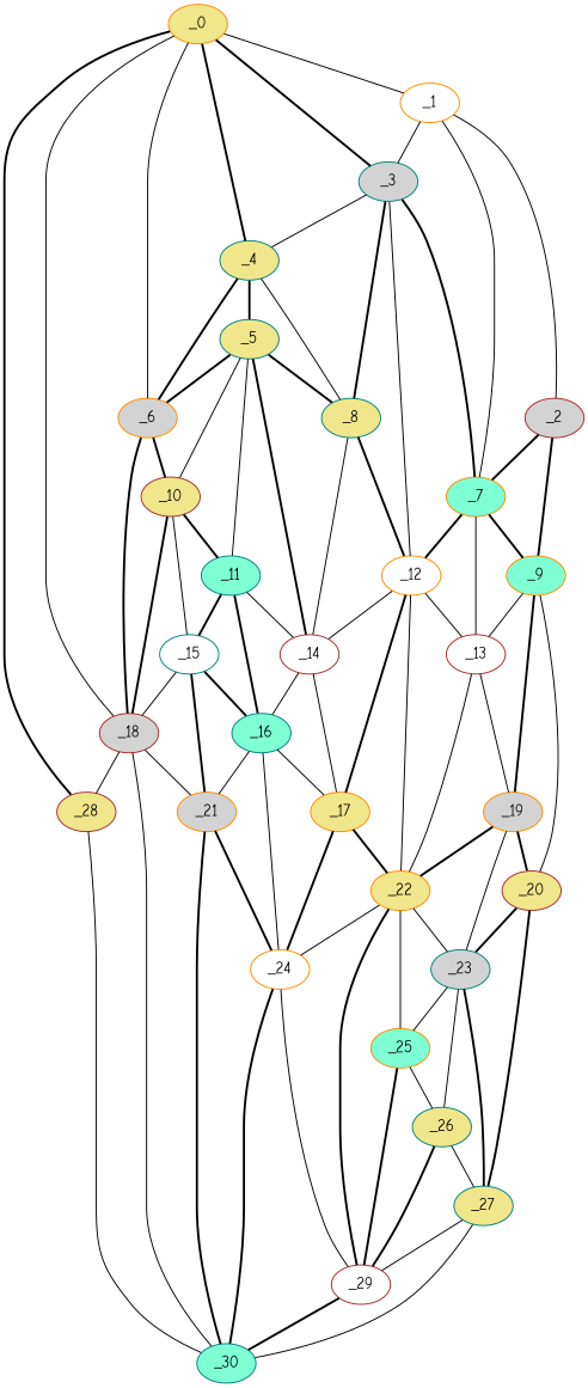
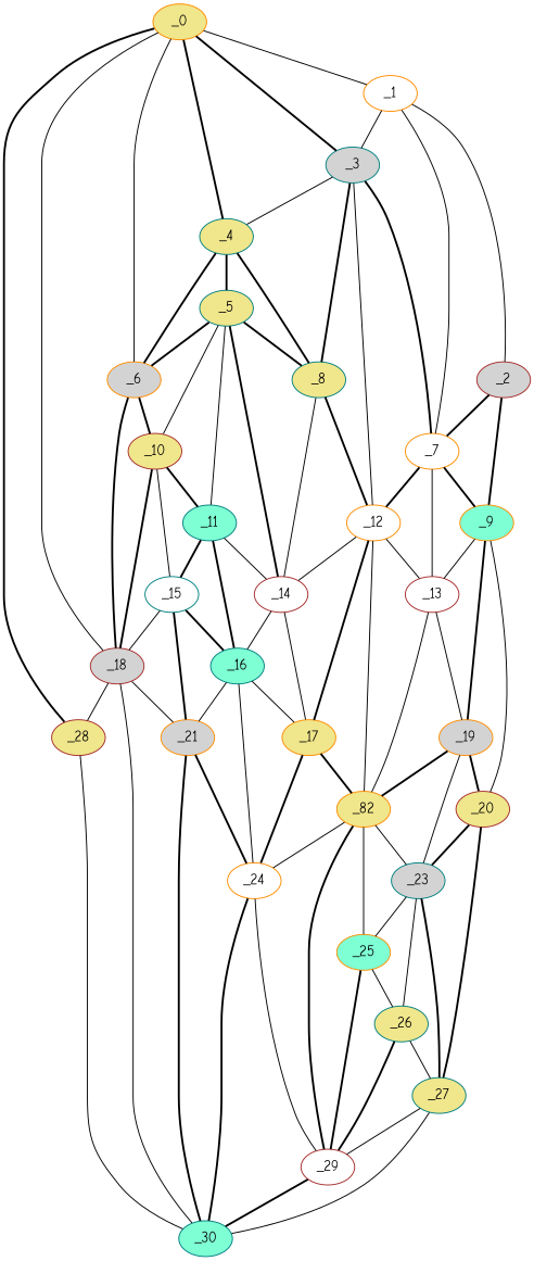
  graph {
    fontname="Comic Neue"
    node [color=darkorange fillcolor=khaki fontname="Comic Neue" style=filled x=47 y=59]
    edge [fontname="Comic Neue" style=solid valence=2]
    _0 [x=35 y=38]
    _1 [fillcolor=white x=36 y=108]
    _3 [color=teal fillcolor=lightgrey x=41 y=92]
    _4 [color=teal x=43]
    _6 [fillcolor=lightgrey y=51]
    _18 [color=brown fillcolor=lightgrey x=63 y=54]
    _28 [color=brown x=96 y=10]
    _2 [color=brown fillcolor=lightgrey x=37 y=116]
-   _7 [fillcolor=aquamarine y=101]
+   _7 [fillcolor=white y=101]
    _8 [color=teal x=50 y=82]
    _12 [fillcolor=white x=54 y=87]
    _5 [color=teal x=46 y=60]
    _10 [color=brown x=52 y=56]
    _21 [fillcolor=lightgrey x=67]
    _30 [color=teal fillcolor=aquamarine x=97 y=43]
    _9 [fillcolor=aquamarine x=51 y=120]
    _13 [color=brown fillcolor=white x=54 y=103]
    _14 [color=brown fillcolor=white x=56 y=76]
    _17 [x=62 y=76]
-   _22 [x=70 y=90]
+   _22 [x=70 y=90 label=_82]
    _11 [color=teal fillcolor=aquamarine x=53 y=62]
    _15 [color=teal fillcolor=white x=59 y=58]
    _24 [fillcolor=white x=76 y=65]
    _19 [fillcolor=lightgrey x=65 y=105]
    _20 [color=brown x=66 y=123]
    _23 [color=teal fillcolor=lightgrey x=72 y=106]
    _27 [color=teal x=95 y=122]
    _16 [color=teal fillcolor=aquamarine x=62 y=64]
    _25 [fillcolor=aquamarine x=78 y=98]
    _29 [color=brown fillcolor=white x=96 y=70]
    _26 [color=teal x=95 y=115]
    _0 -- _1 [valence=1]
    _0 -- _3 [style=bold]
    _0 -- _4 [style=bold]
    _0 -- _6
    _0 -- _18 [valence=1]
    _0 -- _28 [style=bold valence=1]
    _1 -- _3
    _1 -- _2 [valence=1]
    _1 -- _7
    _3 -- _4 [valence=1]
    _3 -- _7 [style=bold]
    _3 -- _8 [style=bold]
    _3 -- _12 [valence=1]
    _4 -- _6 [style=bold]
-   _4 -- _8
+   _4 -- _8 [style=bold]
    _4 -- _5 [style=bold]
    _6 -- _18 [style=bold]
    _6 -- _10 [style=bold]
    _18 -- _28
    _18 -- _21
    _18 -- _30 [valence=1]
    _28 -- _30 [valence=1]
    _2 -- _7 [style=bold]
    _2 -- _9 [style=bold valence=1]
    _7 -- _12 [style=bold]
    _7 -- _9 [style=bold]
    _7 -- _13
    _8 -- _12 [style=bold]
    _8 -- _14
    _12 -- _13 [valence=1]
    _12 -- _14 [valence=1]
    _12 -- _17 [style=bold]
    _12 -- _22
    _5 -- _6 [style=bold valence=1]
    _5 -- _8 [style=bold valence=1]
    _5 -- _10
    _5 -- _14 [style=bold]
    _5 -- _11
    _10 -- _18 [style=bold valence=1]
    _10 -- _11 [style=bold]
    _10 -- _15
    _21 -- _30 [style=bold]
    _21 -- _24 [style=bold valence=1]
    _9 -- _13 [valence=1]
    _9 -- _19 [style=bold]
    _9 -- _20 [valence=1]
    _13 -- _22
    _13 -- _19 [valence=1]
    _14 -- _17
    _14 -- _16
    _17 -- _22 [style=bold]
    _17 -- _24 [style=bold]
    _22 -- _24
    _22 -- _23 [valence=1]
    _22 -- _25 [valence=1]
    _22 -- _29 [style=bold]
    _11 -- _14 [valence=1]
    _11 -- _15 [style=bold]
    _11 -- _16 [style=bold]
    _15 -- _18
    _15 -- _21 [style=bold]
    _15 -- _16 [style=bold valence=1]
    _24 -- _30 [style=bold valence=1]
    _24 -- _29
    _19 -- _22 [style=bold]
    _19 -- _20 [style=bold]
    _19 -- _23
    _20 -- _23 [style=bold valence=1]
    _20 -- _27 [style=bold valence=1]
    _23 -- _27 [style=bold]
    _23 -- _25
    _23 -- _26
    _27 -- _30 [valence=1]
    _27 -- _29
    _16 -- _21
    _16 -- _17 [valence=1]
    _16 -- _24
    _25 -- _29 [style=bold]
    _25 -- _26 [valence=1]
    _29 -- _30 [style=bold valence=1]
    _26 -- _27
    _26 -- _29 [style=bold valence=1]
  }
